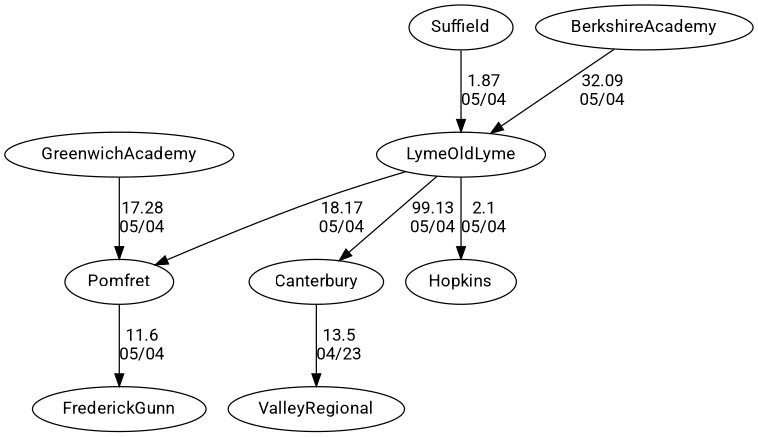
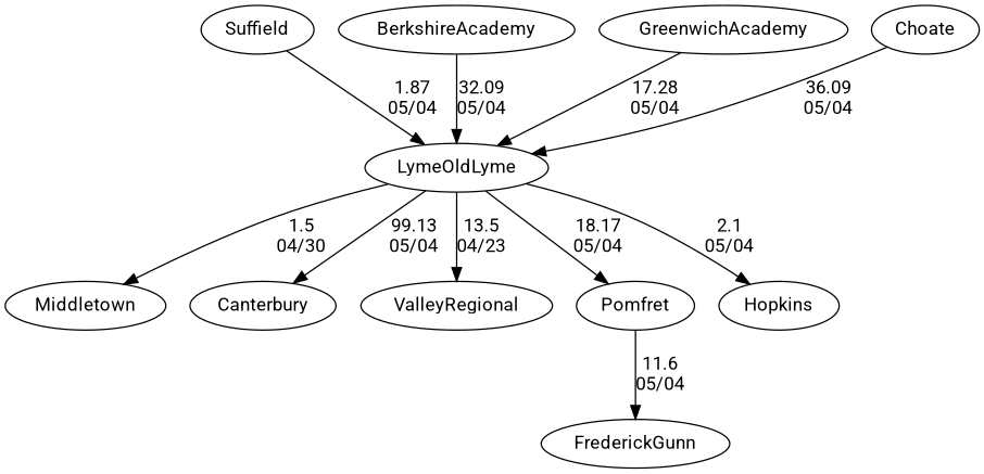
  digraph {
    fontname=Roboto
    node [fontname=Roboto]
    edge [fontname=Roboto random=random weight=99]
    LymeOldLyme
+   Middletown
    Canterbury
    ValleyRegional
    Pomfret
    Hopkins
    FrederickGunn
    Suffield
    BerkshireAcademy
    GreenwichAcademy
+   Choate
+   LymeOldLyme -> Middletown [label="1.5\n04/30"]
    LymeOldLyme -> Canterbury [label="99.13\n05/04" weight=1]
-   Canterbury -> ValleyRegional [label="13.5\n04/23" weight=87]
+   LymeOldLyme -> ValleyRegional [label="13.5\n04/23" weight=87]
    LymeOldLyme -> Pomfret [label="18.17\n05/04" weight=82]
    LymeOldLyme -> Hopkins [label="2.1\n05/04" weight=98]
    Pomfret -> FrederickGunn [label="11.6\n05/04" weight=89]
    Suffield -> LymeOldLyme [label="1.87\n05/04"]
    BerkshireAcademy -> LymeOldLyme [label="32.09\n05/04" weight=68]
-   GreenwichAcademy -> Pomfret [label="17.28\n05/04" weight=83]
+   GreenwichAcademy -> LymeOldLyme [label="17.28\n05/04" weight=83]
+   Choate -> LymeOldLyme [label="36.09\n05/04" weight=64]
  }
